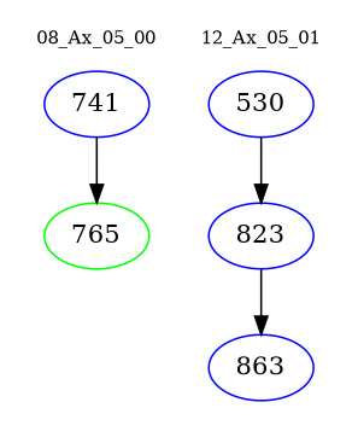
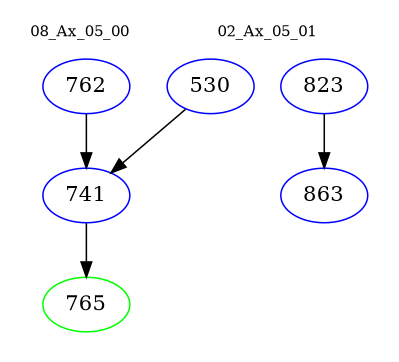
  digraph {
    node [color=blue]
    edge [color=black]
+   n1 [label=762]
    n2 [label=741]
    n3 [color=green label=765]
    n4 [label=530]
    n5 [label=823]
    n6 [label=863]
    subgraph cluster_1 {
      color=white
      fontsize=10
      label="08_Ax_05_00"
+     n1
      n2
      n3
    }
    subgraph cluster_2 {
      color=white
      fontsize=10
-     label="12_Ax_05_01"
+     label="02_Ax_05_01"
      n4
      n5
      n6
    }
+   n1 -> n2
    n2 -> n3
-   n4 -> n5
+   n4 -> n2
    n5 -> n6
  }
